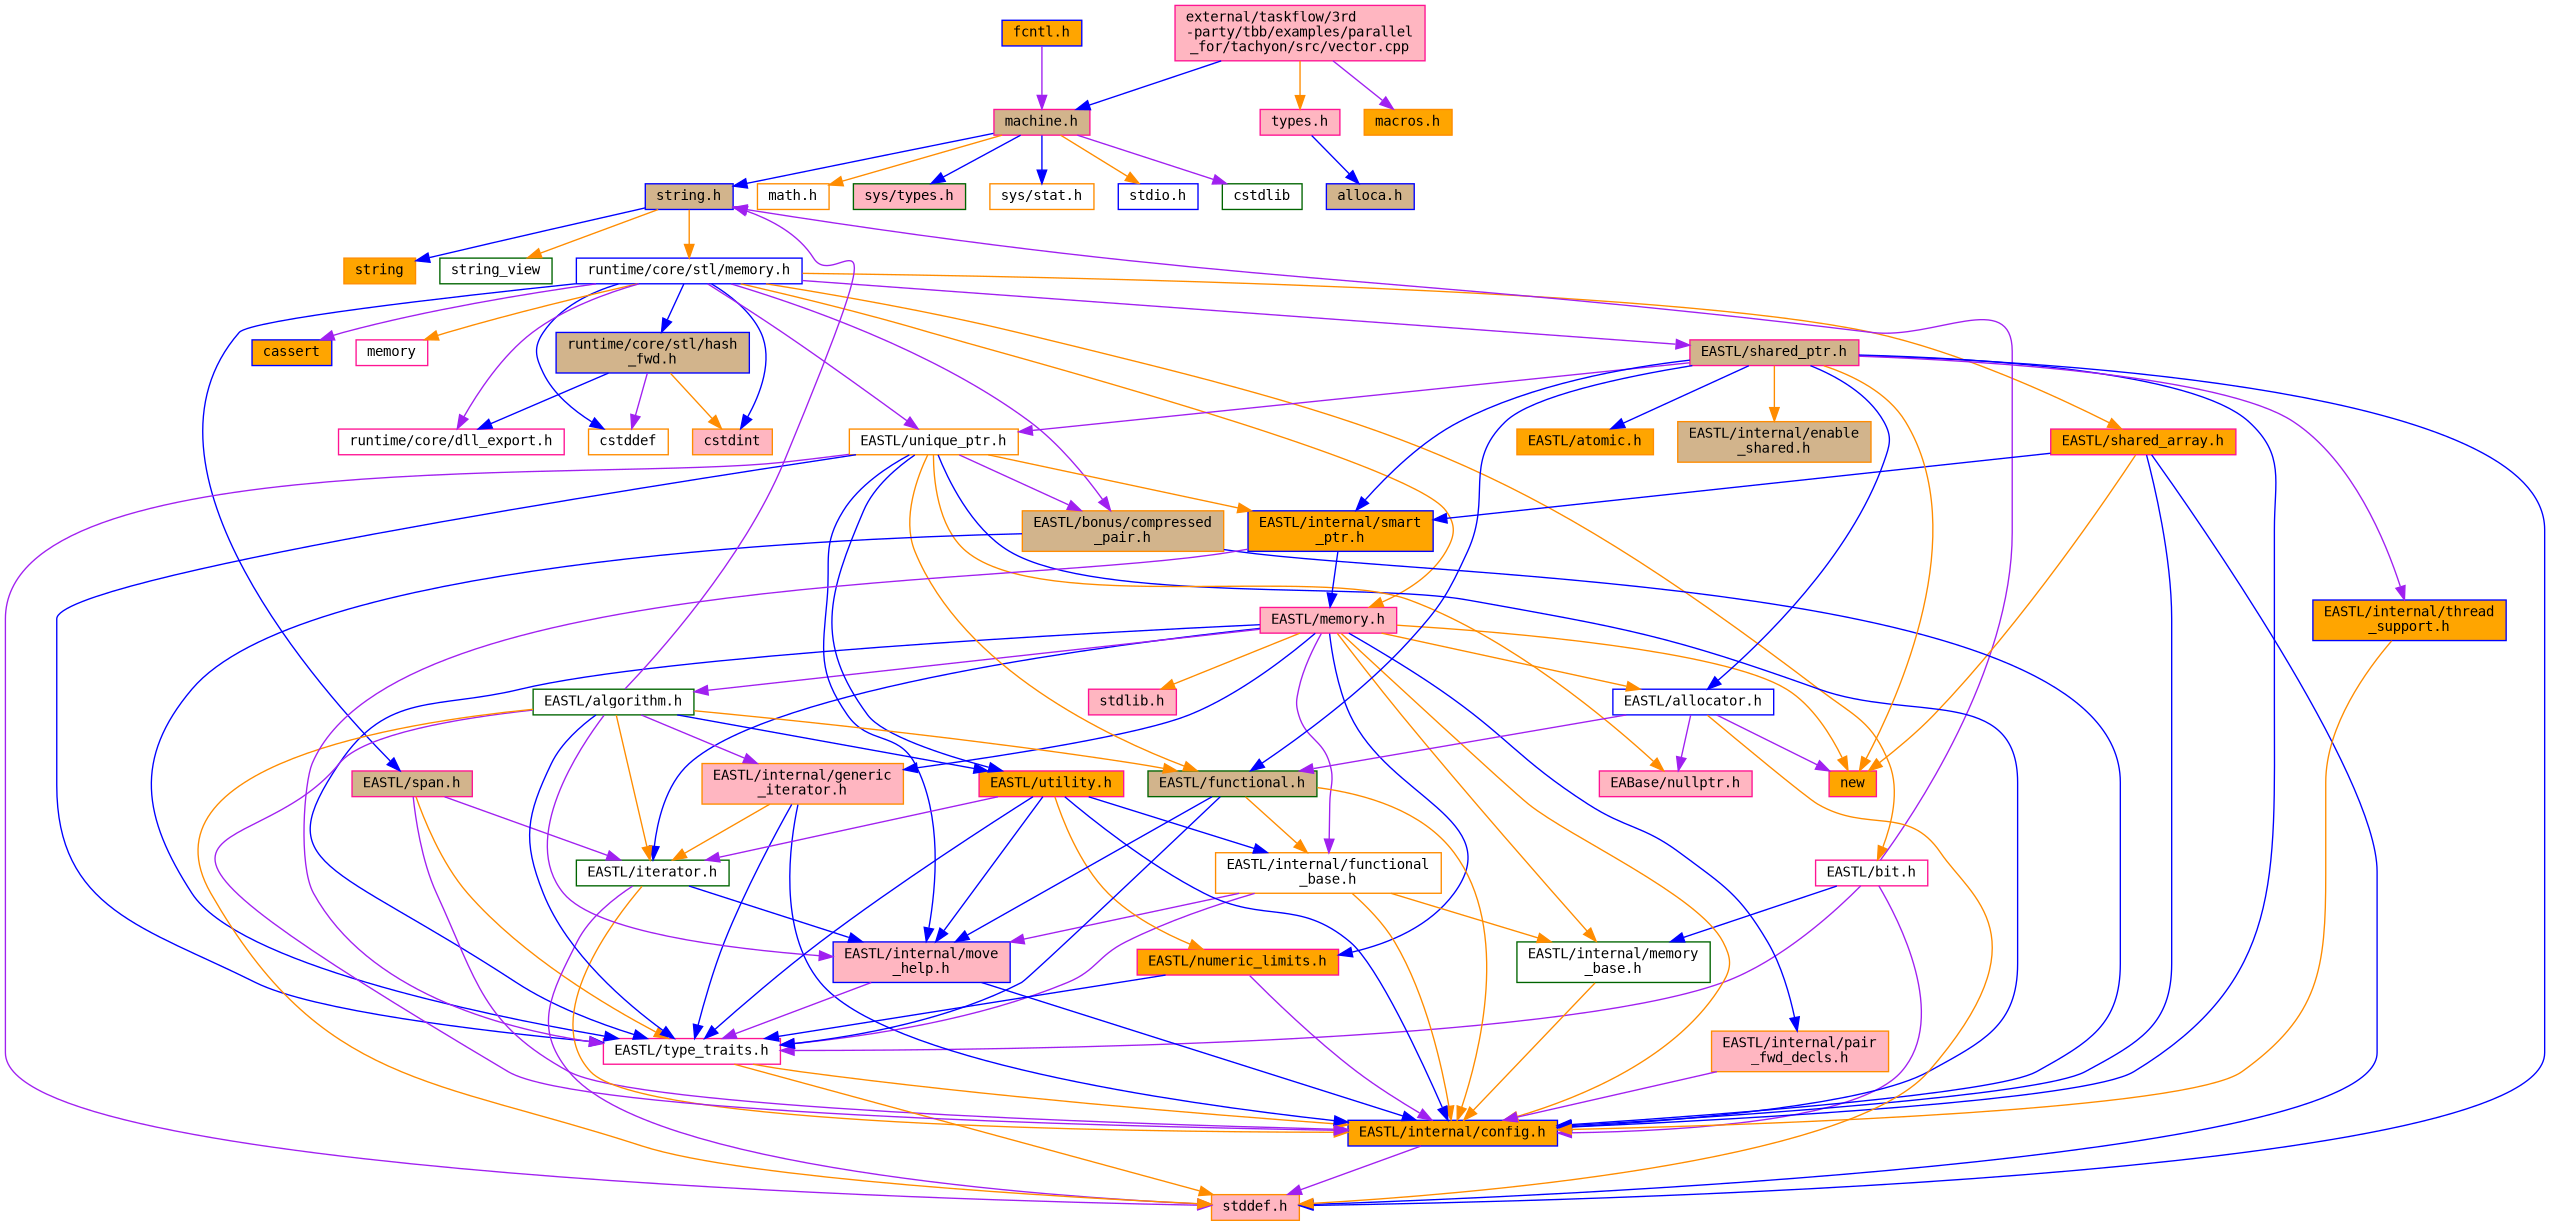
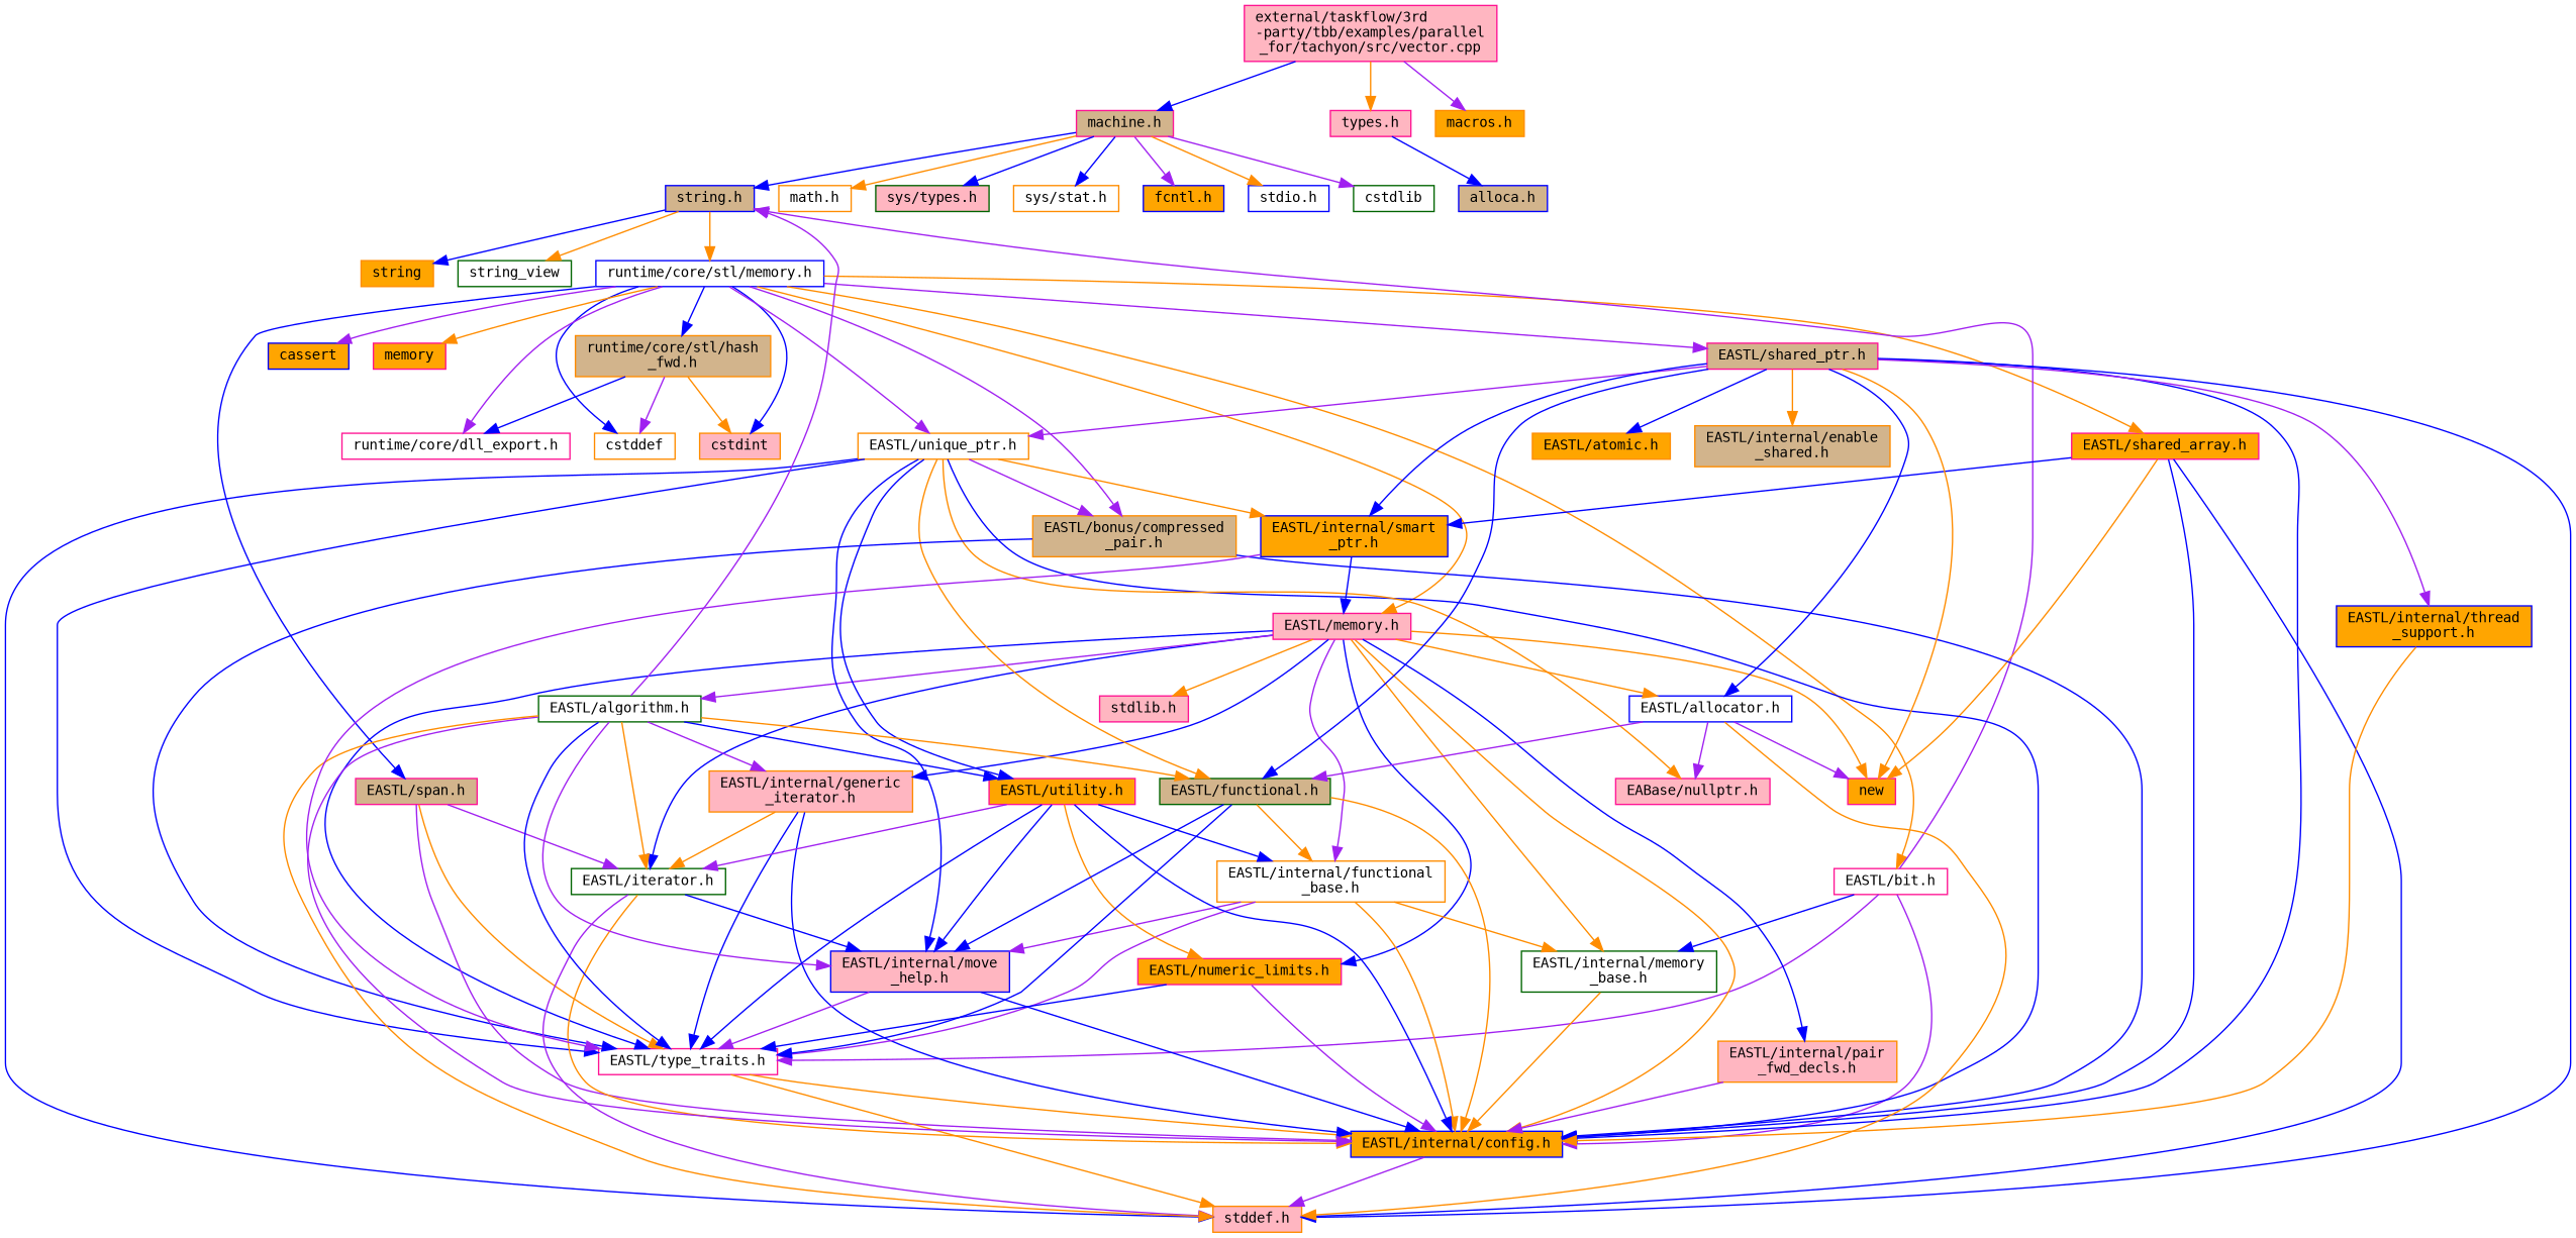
  digraph {
    fontname="DejaVu Sans Mono"
    node [color=deeppink fillcolor=white fontname="DejaVu Sans Mono" fontsize=10 shape=box style=filled]
    edge [color=blue fontname="DejaVu Sans Mono" fontsize=10 labelfontname=Helvetica labelfontsize=10 style=solid]
    n1 [fillcolor=lightpink fontcolor=black height=0.2 label="external/taskflow/3rd\l-party/tbb/examples/parallel\l_for/tachyon/src/vector.cpp" width=0.4]
    n2 [fillcolor=tan height=0.2 label="machine.h" width=0.4]
    n3 [fillcolor=lightpink height=0.2 label="types.h" width=0.4]
    n4 [color=darkorange fillcolor=orange height=0.2 label="macros.h" width=0.4]
    n5 [color=blue height=0.2 label="stdio.h" width=0.4]
    n6 [color=darkgreen height=0.2 label=cstdlib width=0.4]
    n7 [color=blue fillcolor=tan height=0.2 label="string.h" width=0.4]
    n8 [color=darkorange height=0.2 label="math.h" width=0.4]
    n9 [color=darkgreen fillcolor=lightpink height=0.2 label="sys/types.h" width=0.4]
    n10 [color=darkorange height=0.2 label="sys/stat.h" width=0.4]
    n11 [color=blue fillcolor=orange height=0.2 label="fcntl.h" width=0.4]
    n12 [color=blue fillcolor=tan height=0.2 label="alloca.h" width=0.4]
    n13 [color=darkorange fillcolor=orange height=0.2 label=string width=0.4]
    n14 [color=darkgreen height=0.2 label=string_view width=0.4]
    n15 [color=blue height=0.2 label="runtime/core/stl/memory.h" width=0.4]
    n16 [color=darkorange height=0.2 label=cstddef width=0.4]
    n17 [color=darkorange fillcolor=lightpink height=0.2 label=cstdint width=0.4]
    n18 [color=blue fillcolor=orange height=0.2 label=cassert width=0.4]
-   n19 [height=0.2 label=memory width=0.4]
+   n19 [fillcolor=orange height=0.2 label=memory width=0.4]
    n20 [height=0.2 label="EASTL/bit.h" width=0.4]
    n21 [fillcolor=lightpink height=0.2 label="EASTL/memory.h" width=0.4]
    n22 [fillcolor=orange height=0.2 label="EASTL/shared_array.h" width=0.4]
    n23 [color=darkorange height=0.2 label="EASTL/unique_ptr.h" width=0.4]
    n24 [color=darkorange fillcolor=tan height=0.2 label="EASTL/bonus/compressed\l_pair.h" width=0.4]
    n25 [fillcolor=tan height=0.2 label="EASTL/shared_ptr.h" width=0.4]
    n26 [fillcolor=tan height=0.2 label="EASTL/span.h" width=0.4]
    n27 [height=0.2 label="runtime/core/dll_export.h" width=0.4]
-   n28 [color=blue fillcolor=tan height=0.2 label="runtime/core/stl/hash\l_fwd.h" width=0.4]
+   n28 [color=darkorange fillcolor=tan height=0.2 label="runtime/core/stl/hash\l_fwd.h" width=0.4]
    n29 [color=blue fillcolor=orange height=0.2 label="EASTL/internal/config.h" width=0.4]
    n30 [color=darkgreen height=0.2 label="EASTL/internal/memory\l_base.h" width=0.4]
    n31 [height=0.2 label="EASTL/type_traits.h" width=0.4]
    n32 [color=darkorange fillcolor=lightpink height=0.2 label="EASTL/internal/generic\l_iterator.h" width=0.4]
    n33 [color=darkgreen height=0.2 label="EASTL/iterator.h" width=0.4]
    n34 [color=darkorange fillcolor=lightpink height=0.2 label="EASTL/internal/pair\l_fwd_decls.h" width=0.4]
    n35 [color=darkorange height=0.2 label="EASTL/internal/functional\l_base.h" width=0.4]
    n36 [color=darkgreen height=0.2 label="EASTL/algorithm.h" width=0.4]
    n37 [fillcolor=orange height=0.2 label="EASTL/numeric_limits.h" width=0.4]
    n38 [color=blue height=0.2 label="EASTL/allocator.h" width=0.4]
    n39 [fillcolor=orange height=0.2 label=new width=0.4]
    n40 [fillcolor=lightpink height=0.2 label="stdlib.h" width=0.4]
    n41 [color=darkorange fillcolor=lightpink height=0.2 label="stddef.h" width=0.4]
    n42 [color=blue fillcolor=orange height=0.2 label="EASTL/internal/smart\l_ptr.h" width=0.4]
    n43 [fillcolor=orange height=0.2 label="EASTL/utility.h" width=0.4]
    n44 [color=blue fillcolor=lightpink height=0.2 label="EASTL/internal/move\l_help.h" width=0.4]
    n45 [color=darkgreen fillcolor=tan height=0.2 label="EASTL/functional.h" width=0.4]
    n46 [fillcolor=lightpink height=0.2 label="EABase/nullptr.h" width=0.4]
    n47 [color=blue fillcolor=orange height=0.2 label="EASTL/internal/thread\l_support.h" width=0.4]
    n48 [color=darkorange fillcolor=orange height=0.2 label="EASTL/atomic.h" width=0.4]
    n49 [color=darkorange fillcolor=tan height=0.2 label="EASTL/internal/enable\l_shared.h" width=0.4]
    n1 -> n2
    n1 -> n3 [color=darkorange]
    n1 -> n4 [color=purple]
    n2 -> n5 [color=darkorange]
    n2 -> n6 [color=purple]
    n2 -> n7
    n2 -> n8 [color=darkorange]
    n2 -> n9
    n2 -> n10
-   n11 -> n2 [color=purple]
+   n2 -> n11 [color=purple]
    n3 -> n12
    n7 -> n13
    n7 -> n14 [color=darkorange]
    n7 -> n15 [color=darkorange]
    n15 -> n16
    n15 -> n17
    n15 -> n18 [color=purple]
    n15 -> n19 [color=darkorange]
    n15 -> n20 [color=darkorange]
    n15 -> n21 [color=darkorange]
    n15 -> n22 [color=darkorange]
    n15 -> n23 [color=purple]
    n15 -> n24 [color=purple]
    n15 -> n25 [color=purple]
    n15 -> n26
    n15 -> n27 [color=purple]
    n15 -> n28
    n20 -> n7 [color=purple]
    n20 -> n29 [color=purple]
    n20 -> n30
    n20 -> n31 [color=purple]
    n21 -> n29 [color=darkorange]
    n21 -> n30 [color=darkorange]
    n21 -> n31
    n21 -> n32
    n21 -> n33
    n21 -> n34
    n21 -> n35 [color=purple]
    n21 -> n36 [color=purple]
    n21 -> n37
    n21 -> n38 [color=darkorange]
    n21 -> n39 [color=darkorange]
    n21 -> n40 [color=darkorange]
    n22 -> n29
    n22 -> n39 [color=darkorange]
    n22 -> n41
    n22 -> n42
    n23 -> n24 [color=purple]
    n23 -> n29
    n23 -> n31
-   n23 -> n41 [color=purple]
+   n23 -> n41
    n23 -> n42 [color=darkorange]
    n23 -> n43
    n23 -> n44
    n23 -> n45 [color=darkorange]
    n23 -> n46 [color=darkorange]
    n24 -> n29
    n24 -> n31
    n25 -> n23 [color=purple]
    n25 -> n29
    n25 -> n38
    n25 -> n39 [color=darkorange]
    n25 -> n41
    n25 -> n42
    n25 -> n45
    n25 -> n47 [color=purple]
    n25 -> n48
    n25 -> n49 [color=darkorange]
    n26 -> n29 [color=purple]
    n26 -> n31 [color=darkorange]
    n26 -> n33 [color=purple]
    n28 -> n16 [color=purple]
    n28 -> n17 [color=darkorange]
    n28 -> n27
    n29 -> n41 [color=purple]
    n30 -> n29 [color=darkorange]
    n31 -> n29 [color=darkorange]
    n31 -> n41 [color=darkorange]
    n32 -> n29
    n32 -> n31
    n32 -> n33 [color=darkorange]
    n33 -> n29 [color=darkorange]
    n33 -> n41 [color=purple]
    n33 -> n44
    n34 -> n29 [color=purple]
    n35 -> n29 [color=darkorange]
    n35 -> n30 [color=darkorange]
    n35 -> n31 [color=purple]
    n35 -> n44 [color=purple]
    n36 -> n7 [color=purple]
    n36 -> n29 [color=purple]
    n36 -> n31
    n36 -> n32 [color=purple]
    n36 -> n33 [color=darkorange]
    n36 -> n41 [color=darkorange]
    n36 -> n43
    n36 -> n44 [color=purple]
    n36 -> n45 [color=darkorange]
    n37 -> n29 [color=purple]
    n37 -> n31
    n38 -> n39 [color=purple]
    n38 -> n41 [color=darkorange]
    n38 -> n45 [color=purple]
    n38 -> n46 [color=purple]
    n42 -> n21
    n42 -> n31 [color=purple]
    n43 -> n29
    n43 -> n31
    n43 -> n33 [color=purple]
    n43 -> n35
    n43 -> n37 [color=darkorange]
    n43 -> n44
    n44 -> n29
    n44 -> n31 [color=purple]
    n45 -> n29 [color=darkorange]
    n45 -> n31
    n45 -> n35 [color=darkorange]
    n45 -> n44
    n47 -> n29 [color=darkorange]
  }
